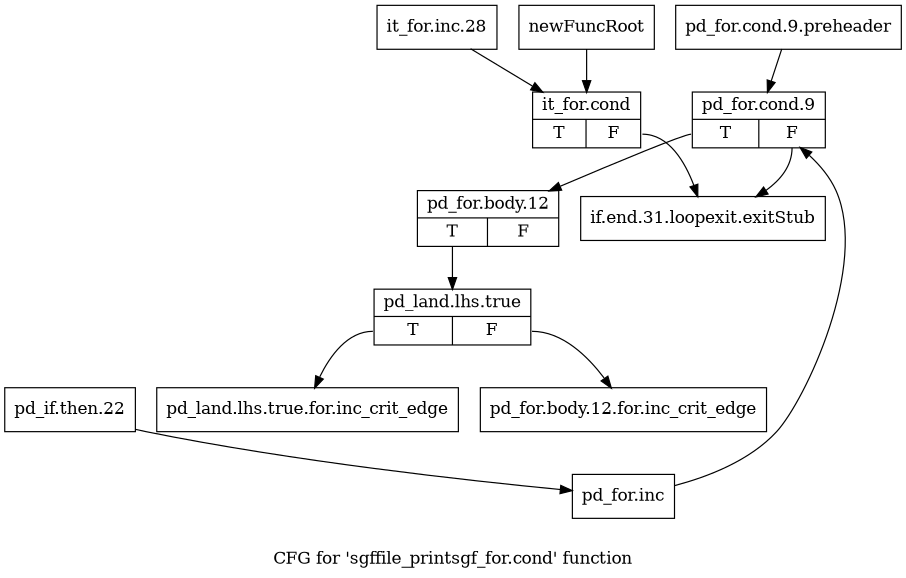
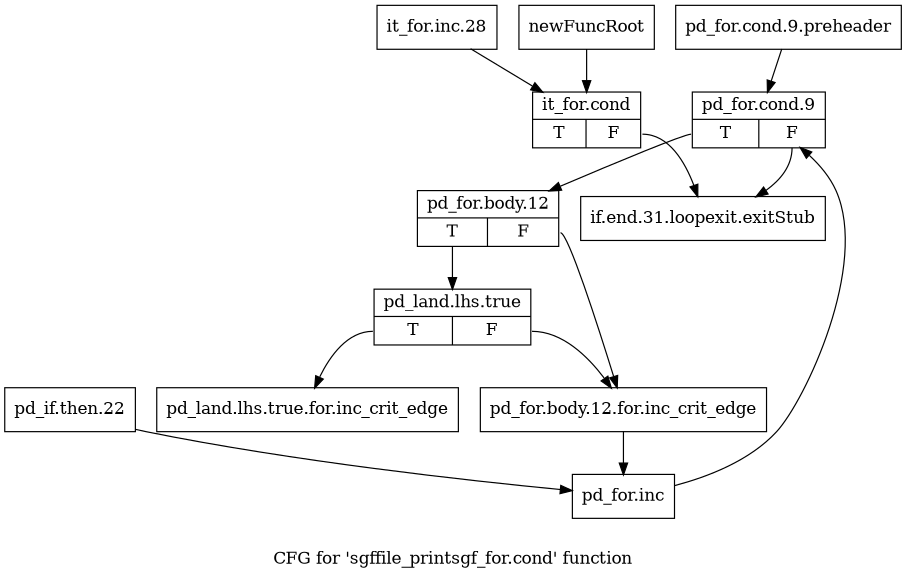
  digraph {
    label="CFG for 'sgffile_printsgf_for.cond' function"
    node [shape=record]
    n1 [label="{newFuncRoot}"]
    n2 [label="{it_for.cond|{<s0>T|<s1>F}}"]
    n3 [label="{if.end.31.loopexit.exitStub}"]
    n4 [label="{pd_for.cond.9.preheader}"]
    n5 [label="{pd_for.cond.9|{<s0>T|<s1>F}}"]
    n6 [label="{pd_for.body.12|{<s0>T|<s1>F}}"]
    n7 [label="{pd_land.lhs.true|{<s0>T|<s1>F}}"]
    n8 [label="{pd_for.body.12.for.inc_crit_edge}"]
    n9 [label="{it_for.inc.28}"]
    n10 [label="{pd_land.lhs.true.for.inc_crit_edge}"]
    n11 [label="{pd_for.inc}"]
    n12 [label="{pd_if.then.22}"]
    n1 -> n2
    n2 -> n3 [tailport=s1]
    n4 -> n5
    n5 -> n3 [tailport=s1]
    n5 -> n6 [tailport=s0]
    n6 -> n7 [tailport=s0]
+   n6 -> n8 [tailport=s1]
    n7 -> n8 [tailport=s1]
    n7 -> n10 [tailport=s0]
+   n8 -> n11
    n9 -> n2
    n11 -> n5
    n12 -> n11
  }
